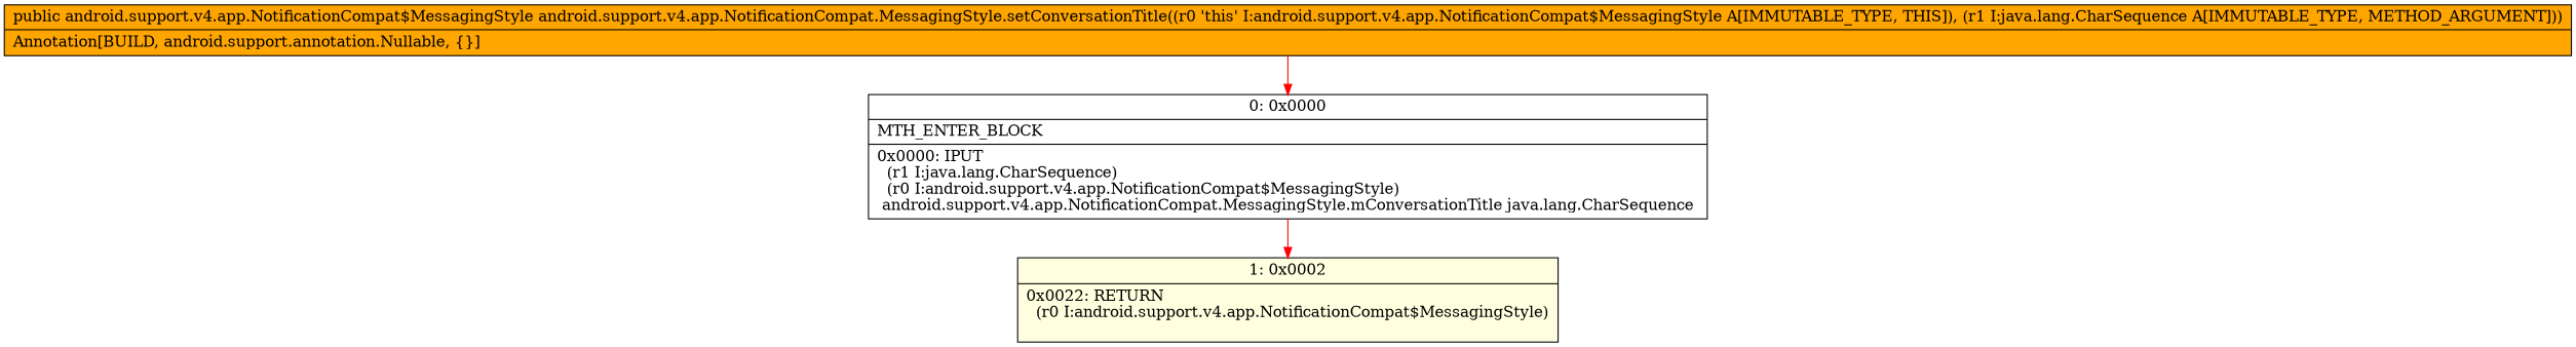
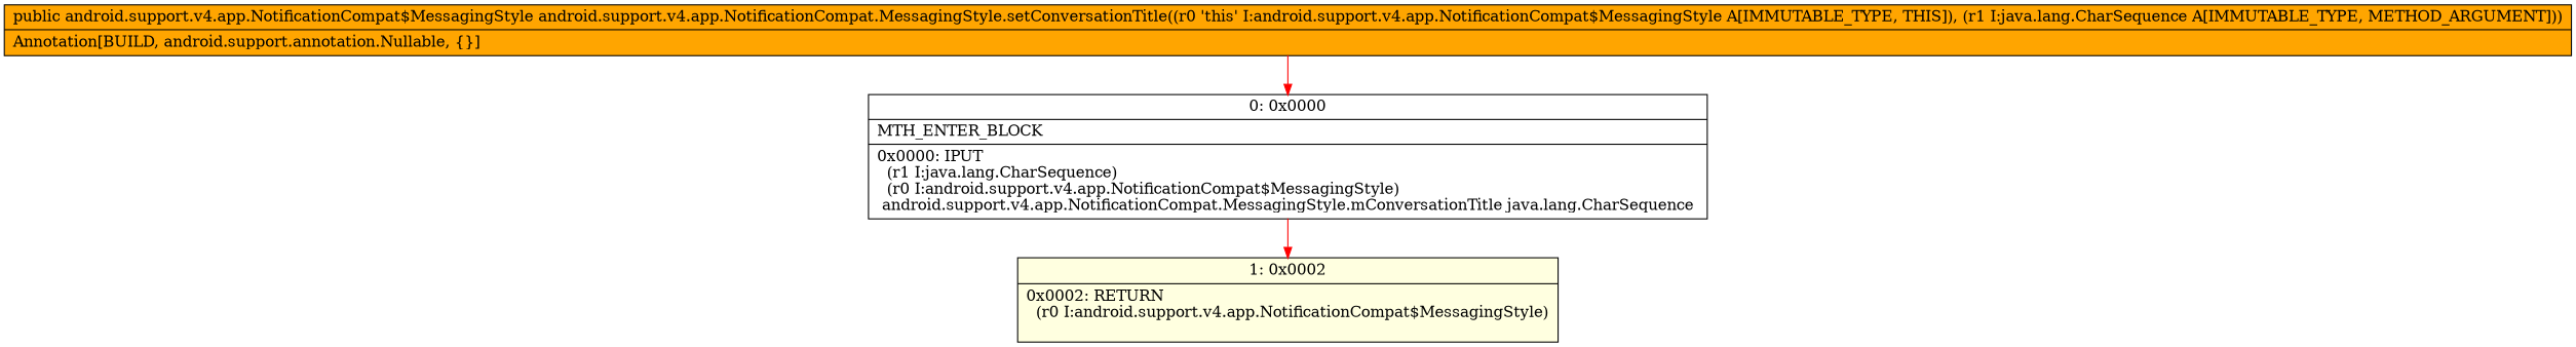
  digraph {
    node [shape=record style=filled]
    edge [color=red style=solid]
    n1 [label="{0\:\ 0x0000|MTH_ENTER_BLOCK\l|0x0000: IPUT  \l  (r1 I:java.lang.CharSequence)\l  (r0 I:android.support.v4.app.NotificationCompat$MessagingStyle)\l android.support.v4.app.NotificationCompat.MessagingStyle.mConversationTitle java.lang.CharSequence \l}" fillcolor=white]
-   n2 [label="{1\:\ 0x0002|0x0022: RETURN  \l  (r0 I:android.support.v4.app.NotificationCompat$MessagingStyle)\l \l}" fillcolor=lightyellow]
+   n2 [label="{1\:\ 0x0002|0x0002: RETURN  \l  (r0 I:android.support.v4.app.NotificationCompat$MessagingStyle)\l \l}" fillcolor=lightyellow]
    n3 [label="{public android.support.v4.app.NotificationCompat$MessagingStyle android.support.v4.app.NotificationCompat.MessagingStyle.setConversationTitle((r0 'this' I:android.support.v4.app.NotificationCompat$MessagingStyle A[IMMUTABLE_TYPE, THIS]), (r1 I:java.lang.CharSequence A[IMMUTABLE_TYPE, METHOD_ARGUMENT]))  | Annotation[BUILD, android.support.annotation.Nullable, \{\}]\l}" fillcolor=orange]
    n1 -> n2
    n3 -> n1
  }
